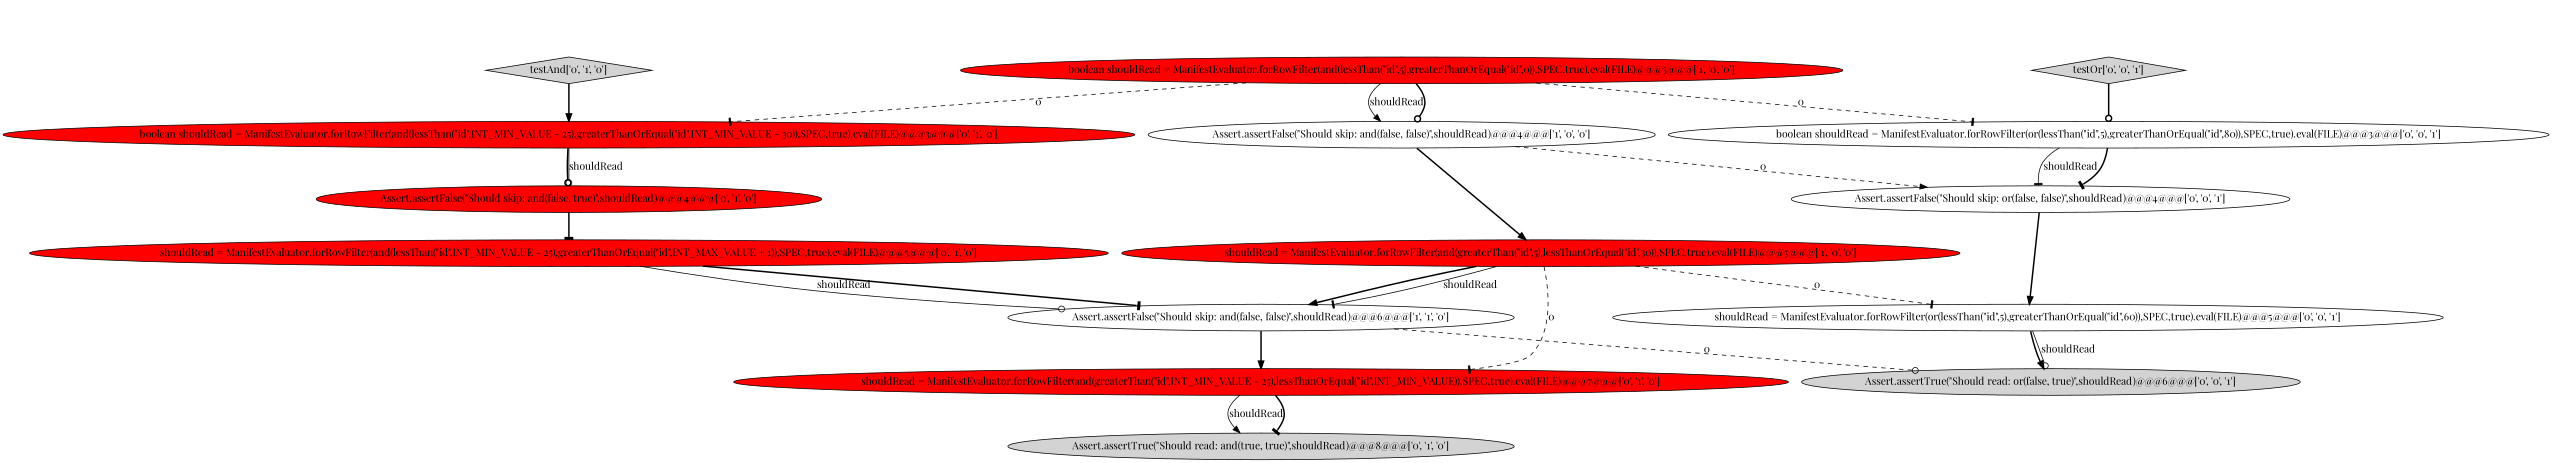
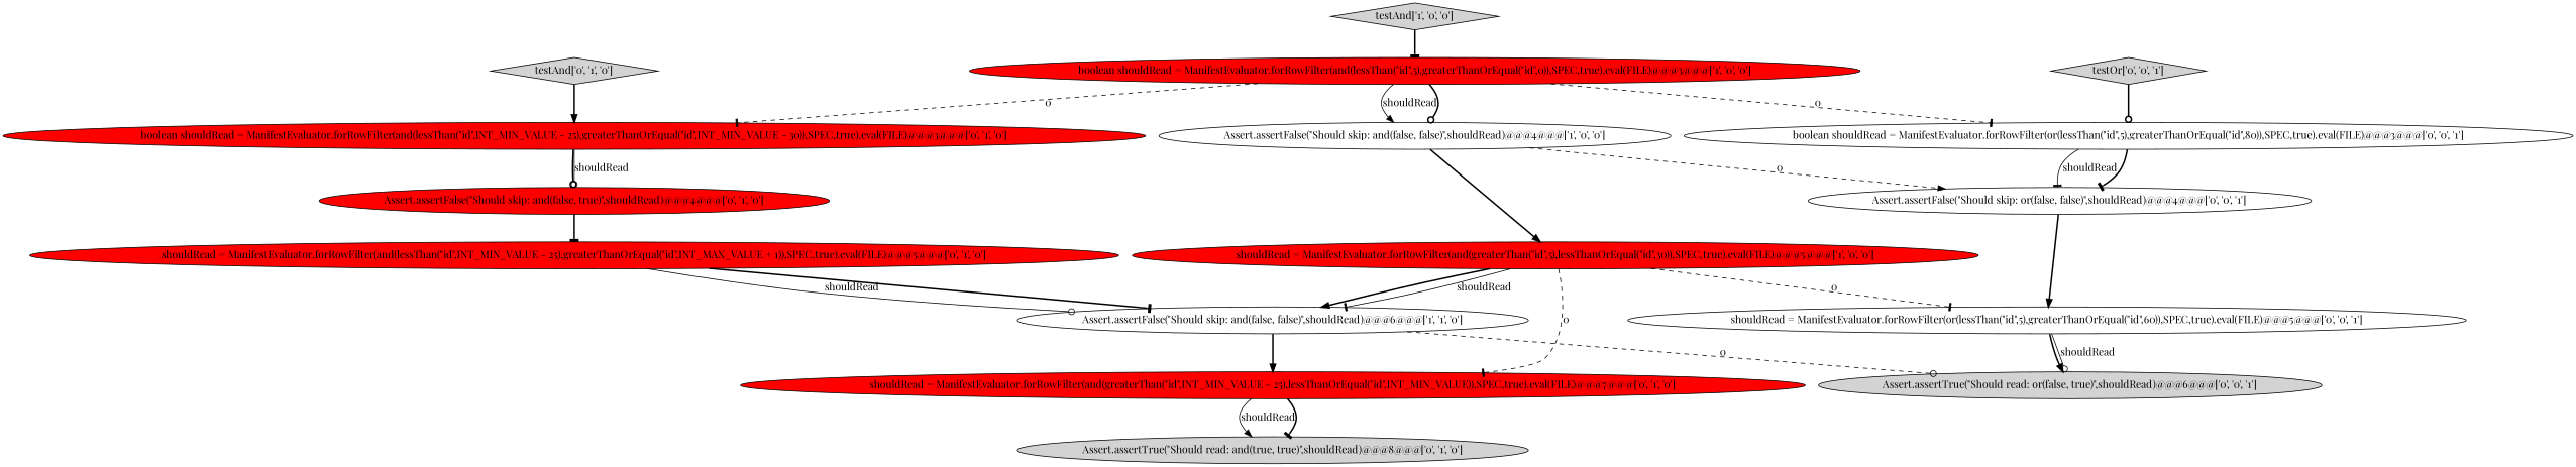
  digraph {
    fontname="Playfair Display"
    node [fillcolor=red shape=ellipse style=filled fontname="Playfair Display"]
    edge [style=bold arrowhead=tee fontname="Playfair Display"]
    n1 [fillcolor=white label="Assert.assertFalse(\"Should skip: and(false, false)\",shouldRead)@@@6@@@['1', '1', '0']"]
    n2 [label="shouldRead = ManifestEvaluator.forRowFilter(and(greaterThan(\"id\",INT_MIN_VALUE - 25),lessThanOrEqual(\"id\",INT_MIN_VALUE)),SPEC,true).eval(FILE)@@@7@@@['0', '1', '0']"]
    n3 [fillcolor=lightgray label="Assert.assertTrue(\"Should read: or(false, true)\",shouldRead)@@@6@@@['0', '0', '1']"]
    n4 [label="boolean shouldRead = ManifestEvaluator.forRowFilter(and(lessThan(\"id\",INT_MIN_VALUE - 25),greaterThanOrEqual(\"id\",INT_MIN_VALUE - 30)),SPEC,true).eval(FILE)@@@3@@@['0', '1', '0']"]
    n5 [label="Assert.assertFalse(\"Should skip: and(false, true)\",shouldRead)@@@4@@@['0', '1', '0']"]
    n6 [fillcolor=lightgray label="Assert.assertTrue(\"Should read: and(true, true)\",shouldRead)@@@8@@@['0', '1', '0']"]
    n7 [fillcolor=lightgray label="testAnd['0', '1', '0']" shape=diamond]
+   n8 [fillcolor=lightgray label="testAnd['1', '0', '0']" shape=diamond]
    n9 [label="boolean shouldRead = ManifestEvaluator.forRowFilter(and(lessThan(\"id\",5),greaterThanOrEqual(\"id\",0)),SPEC,true).eval(FILE)@@@3@@@['1', '0', '0']"]
    n10 [fillcolor=white label="boolean shouldRead = ManifestEvaluator.forRowFilter(or(lessThan(\"id\",5),greaterThanOrEqual(\"id\",80)),SPEC,true).eval(FILE)@@@3@@@['0', '0', '1']"]
    n11 [fillcolor=white label="Assert.assertFalse(\"Should skip: or(false, false)\",shouldRead)@@@4@@@['0', '0', '1']"]
    n12 [label="shouldRead = ManifestEvaluator.forRowFilter(and(greaterThan(\"id\",5),lessThanOrEqual(\"id\",30)),SPEC,true).eval(FILE)@@@5@@@['1', '0', '0']"]
    n13 [fillcolor=white label="shouldRead = ManifestEvaluator.forRowFilter(or(lessThan(\"id\",5),greaterThanOrEqual(\"id\",60)),SPEC,true).eval(FILE)@@@5@@@['0', '0', '1']"]
    n14 [label="shouldRead = ManifestEvaluator.forRowFilter(and(lessThan(\"id\",INT_MIN_VALUE - 25),greaterThanOrEqual(\"id\",INT_MAX_VALUE + 1)),SPEC,true).eval(FILE)@@@5@@@['0', '1', '0']"]
    n15 [fillcolor=white label="Assert.assertFalse(\"Should skip: and(false, false)\",shouldRead)@@@4@@@['1', '0', '0']"]
    n16 [fillcolor=lightgray label="testOr['0', '0', '1']" shape=diamond]
    n1 -> n2 [arrowhead=normal]
    n1 -> n3 [label=0 style=dashed arrowhead=odot]
    n2 -> n6 [label=shouldRead style=solid arrowhead=normal]
    n2 -> n6
    n4 -> n5 [arrowhead=odot]
    n4 -> n5 [label=shouldRead style=solid arrowhead=odot]
    n5 -> n14
    n7 -> n4 [arrowhead=normal]
+   n8 -> n9
    n9 -> n4 [label=0 style=dashed]
    n9 -> n10 [label=0 style=dashed]
    n9 -> n15 [label=shouldRead style=solid arrowhead=normal]
    n9 -> n15 [arrowhead=odot]
    n10 -> n11 [label=shouldRead style=solid]
    n10 -> n11
    n11 -> n13 [arrowhead=normal]
    n12 -> n1 [arrowhead=normal]
    n12 -> n1 [label=shouldRead style=solid]
    n12 -> n2 [label=0 style=dashed]
    n12 -> n13 [label=0 style=dashed]
    n13 -> n3 [label=shouldRead style=solid arrowhead=odot]
    n13 -> n3 [arrowhead=normal]
    n14 -> n1
    n14 -> n1 [label=shouldRead style=solid arrowhead=odot]
    n15 -> n11 [label=0 style=dashed arrowhead=normal]
    n15 -> n12 [arrowhead=normal]
    n16 -> n10 [arrowhead=odot]
  }
